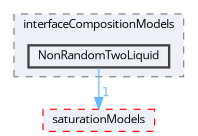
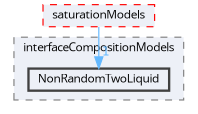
  digraph {
    compound=true
    fontname="Open Sans"
    node [fillcolor="#edf0f7" fontname="Open Sans" fontsize=10 shape=box]
    n1 [color=grey25 height=0.2 label=NonRandomTwoLiquid style="filled,bold" width=0.4]
    n2 [color=red height=0.2 label=saturationModels style="filled,dashed" width=0.4]
    subgraph cluster_1 {
      bgcolor="#edf0f7"
      fontsize=10
      label=interfaceCompositionModels
      pencolor=grey50
      style="filled,dashed"
      n1
    }
-   n1 -> n2 [color=steelblue1 fontcolor=steelblue1 fontname="Open Sans" fontsize=10 headlabel=1 labeldistance=1.5 labelfontname=Helvetica labelfontsize=10]
+   n2 -> n1 [color=steelblue1 fontcolor=steelblue1 fontname="Open Sans" fontsize=10 headlabel=1 labeldistance=1.5 labelfontname=Helvetica labelfontsize=10]
  }
